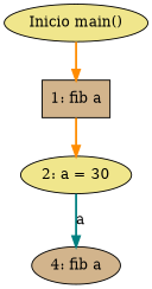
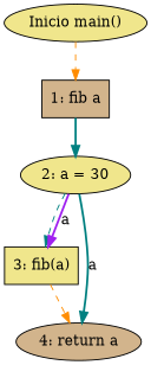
  digraph {
    rankdir=TB
    node [fillcolor=khaki shape=ellipse style=filled]
    edge [color=teal style=dashed]
    n1 [label="Inicio main()"]
    n2 [fillcolor=tan label="1: fib a" shape=box]
    n3 [label="2: a = 30"]
-   n5 [fillcolor=tan label="4: fib a"]
-   n1 -> n2 [color=darkorange style=bold]
-   n2 -> n3 [color=darkorange style=bold]
+   n4 [label="3: fib(a)" shape=box]
+   n5 [fillcolor=tan label="4: return a"]
+   n1 -> n2 [color=darkorange]
+   n2 -> n3 [style=bold]
+   n3 -> n4
+   n3 -> n4 [color=purple label=a style=bold]
    n3 -> n5 [label=a style=bold]
+   n4 -> n5 [color=darkorange]
  }
